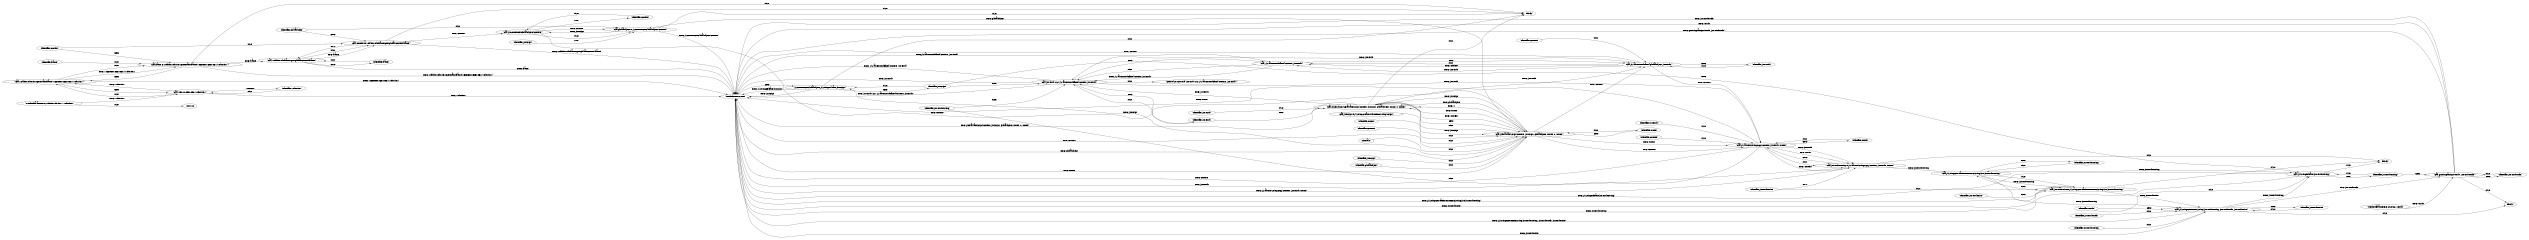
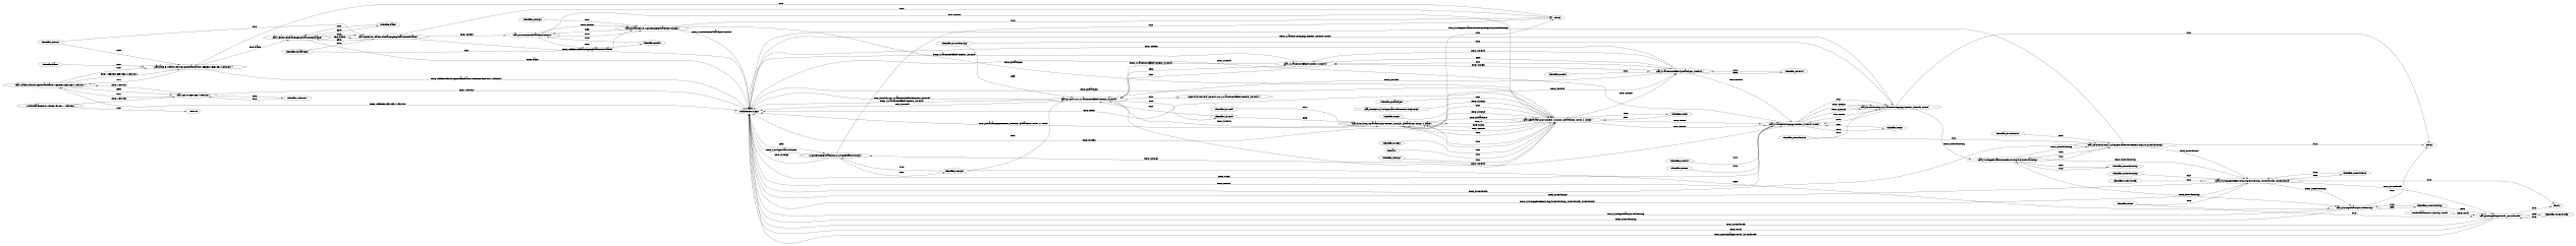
  digraph {
    rankdir=LR
    n1 [label="(Call,webkit_web_view_get_main_frame(WEBKIT_WEB_VIEW(web_view)))"]
    n2 [label="(Call,VIEW_WEB_VIEW(web_view))"]
    n3 [label="(Call,frame = webkit_web_view_get_main_frame(WEBKIT_WEB_VIEW(web_view)))"]
    n4 [label="(MethodReturn,RET)"]
    n5 [label="(Identifier,web_view)"]
    n6 [label="(Call,webkit_web_frame_get_global_context(frame))"]
    n7 [label="(Block,)"]
    n8 [label="(JSContextGetGlobalObject,JSStringRelease(js_script))"]
    n9 [label="(MethodParameterIn,WebKitWebView * web_view)"]
    1000102
    n11 [label="(Call,context = webkit_web_frame_get_global_context(frame))"]
    n12 [label="(Identifier,frame)"]
    n13 [label="(Call,JSContextGetGlobalObject(context))"]
    n14 [label="(Call,globalobject = JSContextGetGlobalObject(context))"]
    n15 [label="(Call,JSEvaluateScript(context, js_script, globalobject, NULL, 0, NULL))"]
    n16 [label="(Identifier,context)"]
    n17 [label="(Call,js_result = JSEvaluateScript(context, js_script, globalobject, NULL, 0, NULL))"]
    n18 [label="(Call,JSValueToStringCopy(context, js_result, NULL))"]
    n19 [label="(Call,JSValueIsUndefined(globalobject, js_result))"]
    n20 [label="(Identifier,NULL)"]
    n21 [label="(Call,js_result && !JSValueIsUndefined(context, js_result))"]
    n22 [label="(Call,js_result_string = JSValueToStringCopy(context, js_result, NULL))"]
    n23 [label="(Identifier,NULL)"]
    n24 [label="(Call,!JSValueIsUndefined(context, js_result))"]
    n25 [label="(Identifier,js_result)"]
    n26 [label="(Identifier,js_script)"]
    n27 [label="(Identifier,js_result)"]
    n28 [label="(ControlStructure,if (js_result && !JSValueIsUndefined(context, js_result)))"]
    n29 [label="(Call,JSStringGetMaximumUTF8CStringSize(js_result_string))"]
    n30 [label="(Block,)"]
    n31 [label="(Call,js_result_size = JSStringGetMaximumUTF8CStringSize(js_result_string))"]
    n32 [label="(Call,JSStringGetUTF8CString(js_result_string, js_result_utf8, js_result_size))"]
    n33 [label="(Call,JSStringRelease(js_result_string))"]
    n34 [label="(Identifier,js_result_string)"]
    n35 [label="(Call,g_string_assign(result, js_result_utf8))"]
    n36 [label="(Block,)"]
    n37 [label="(Identifier,js_result_size)"]
    n38 [label="(Identifier,js_result_string)"]
    n39 [label="(Identifier,js_result_utf8)"]
    n40 [label="(Identifier,frame)"]
    n41 [label="(Identifier,js_result)"]
    n42 [label="(Identifier,js_result_size)"]
    n43 [label="(Identifier,globalobject)"]
    n44 [label="(Call,js_script = JSStringCreateWithUTF8CString(script))"]
    n45 [label="(Identifier,result)"]
    n46 [label="(Identifier,js_result_string)"]
    n47 [label="(Identifier,globalobject)"]
    n48 [label="(Identifier,context)"]
    n49 [label="(Identifier,js_result_string)"]
    n50 [label="(MethodParameterIn,GString *result)"]
    n51 [label="(Identifier,js_script)"]
    n52 [label="(Identifier,NULL)"]
    n53 [label="(Identifier,context)"]
    n54 [label="(Identifier,context)"]
    n55 [label="(Identifier,context)"]
    n56 [label="(Literal,0)"]
    n57 [label="(Identifier,js_result)"]
    n58 [label="(Identifier,js_result_size)"]
    n59 [label="(Identifier,js_result_utf8)"]
    n60 [label="(Identifier,js_script)"]
    n1 -> n2 [label="CFG: "]
    n1 -> n3 [label="AST: "]
    n1 -> n3 [label="DDG: WEBKIT_WEB_VIEW(web_view)"]
    n1 -> n4 [label="DDG: WEBKIT_WEB_VIEW(web_view)"]
    n2 -> n1 [label="AST: "]
    n2 -> n1 [label="DDG: web_view"]
    n2 -> n4 [label="DDG: web_view"]
-   n2 -> n5 [label="WEBKIT: "]
+   n2 -> n5 [label="CFG: "]
    n3 -> n1 [label="CFG: "]
    n3 -> n4 [label="DDG: webkit_web_view_get_main_frame(WEBKIT_WEB_VIEW(web_view))"]
    n3 -> n6 [label="DDG: frame"]
    n3 -> n7 [label="AST: "]
    n4 -> n8 [label="CFG: "]
    n5 -> n2 [label="AST: "]
    n6 -> n4 [label="DDG: frame"]
    n6 -> n11 [label="AST: "]
    n6 -> n11 [label="DDG: frame"]
    n6 -> n12 [label="CFG: "]
    n8 -> n4 [label="DDG: JSStringRelease(js_script)"]
    n8 -> n4 [label="DDG: js_script"]
    n8 -> n7 [label="AST: "]
    n8 -> n26 [label="CFG: "]
    n9 -> n2 [label="DDG: web_view"]
    n9 -> 1000102 [label="AST: "]
    n11 -> n4 [label="DDG: webkit_web_frame_get_global_context(frame)"]
    n11 -> n6 [label="CFG: "]
    n11 -> n7 [label="AST: "]
    n11 -> n13 [label="DDG: context"]
    n12 -> n6 [label="AST: "]
    n13 -> n14 [label="AST: "]
    n13 -> n14 [label="DDG: context"]
    n13 -> n15 [label="DDG: context"]
    n13 -> n16 [label="CFG: "]
    n14 -> n4 [label="DDG: JSContextGetGlobalObject(context)"]
    n14 -> n7 [label="AST: "]
-   n14 -> n13 [label="DDG: js_script"]
+   n14 -> n13 [label="CFG: "]
    n14 -> n15 [label="DDG: globalobject"]
    n15 -> n4 [label="DDG: globalobject"]
    n15 -> n4 [label="DDG: NULL"]
    n15 -> n4 [label="DDG: context"]
    n15 -> n8 [label="DDG: js_script"]
    n15 -> n17 [label="AST: "]
    n15 -> n17 [label="DDG: js_script"]
    n15 -> n17 [label="DDG: globalobject"]
    n15 -> n17 [label="DDG: 0"]
    n15 -> n17 [label="DDG: NULL"]
    n15 -> n17 [label="DDG: context"]
    n15 -> n18 [label="DDG: context"]
    n15 -> n18 [label="DDG: NULL"]
    n15 -> n19 [label="DDG: context"]
    n15 -> n20 [label="CFG: "]
    n16 -> n13 [label="AST: "]
    n17 -> n4 [label="DDG: JSEvaluateScript(context, js_script, globalobject, NULL, 0, NULL)"]
    n17 -> n7 [label="AST: "]
    n17 -> n15 [label="CFG: "]
    n17 -> n19 [label="DDG: js_result"]
    n17 -> n21 [label="DDG: js_result"]
    n18 -> n4 [label="DDG: js_result"]
    n18 -> n4 [label="DDG: NULL"]
    n18 -> n4 [label="DDG: context"]
    n18 -> n22 [label="AST: "]
    n18 -> n22 [label="DDG: context"]
    n18 -> n22 [label="DDG: js_result"]
    n18 -> n22 [label="DDG: NULL"]
    n18 -> n23 [label="CFG: "]
    n19 -> n4 [label="DDG: context"]
    n19 -> n18 [label="DDG: context"]
    n19 -> n21 [label="DDG: js_result"]
    n19 -> n24 [label="AST: "]
    n19 -> n24 [label="DDG: context"]
    n19 -> n24 [label="DDG: js_result"]
    n19 -> n25 [label="CFG: "]
    n20 -> n15 [label="AST: "]
    n21 -> n4 [label="DDG: js_result && !JSValueIsUndefined(context, js_result)"]
    n21 -> n4 [label="DDG: !JSValueIsUndefined(context, js_result)"]
    n21 -> n4 [label="DDG: js_result"]
    n21 -> n18 [label="DDG: js_result"]
    n21 -> n24 [label="CFG: "]
    n21 -> n27 [label="CFG: "]
    n21 -> n28 [label="AST: "]
    n22 -> n4 [label="DDG: JSValueToStringCopy(context, js_result, NULL)"]
    n22 -> n18 [label="CFG: "]
    n22 -> n29 [label="DDG: js_result_string"]
    n22 -> n30 [label="AST: "]
    n23 -> n18 [label="AST: "]
    n24 -> n4 [label="DDG: JSValueIsUndefined(context, js_result)"]
    n24 -> n19 [label="CFG: "]
    n24 -> n21 [label="AST: "]
    n24 -> n21 [label="DDG: JSValueIsUndefined(context, js_result)"]
    n25 -> n19 [label="AST: "]
    n26 -> n8 [label="AST: "]
    n26 -> n21 [label="CFG: "]
    n26 -> n33 [label="CFG: "]
    n27 -> n17 [label="CFG: "]
    n27 -> n21 [label="AST: "]
    n29 -> n31 [label="AST: "]
    n29 -> n31 [label="DDG: js_result_string"]
    n29 -> n32 [label="DDG: js_result_string"]
    n29 -> n33 [label="DDG: js_result_string"]
    n29 -> n34 [label="CFG: "]
    n31 -> n4 [label="DDG: JSStringGetMaximumUTF8CStringSize(js_result_string)"]
    n31 -> n4 [label="DDG: js_result_size"]
    n31 -> n29 [label="CFG: "]
    n31 -> n30 [label="AST: "]
    n31 -> n32 [label="DDG: js_result_size"]
    n32 -> n4 [label="DDG: js_result_size"]
    n32 -> n4 [label="DDG: JSStringGetUTF8CString(js_result_string, js_result_utf8, js_result_size)"]
    n32 -> n33 [label="DDG: js_result_string"]
    n32 -> n35 [label="DDG: js_result_utf8"]
    n32 -> n36 [label="AST: "]
    n32 -> n37 [label="CFG: "]
    n33 -> n4 [label="DDG: JSStringRelease(js_result_string)"]
    n33 -> n4 [label="DDG: js_result_string"]
    n33 -> n30 [label="AST: "]
    n33 -> n38 [label="CFG: "]
    n34 -> n29 [label="AST: "]
    n35 -> n4 [label="DDG: js_result_utf8"]
    n35 -> n4 [label="DDG: result"]
    n35 -> n4 [label="DDG: g_string_assign(result, js_result_utf8)"]
    n35 -> n36 [label="AST: "]
    n35 -> n39 [label="CFG: "]
    n37 -> n32 [label="AST: "]
    n38 -> n33 [label="AST: "]
    n38 -> n35 [label="CFG: "]
    n39 -> n35 [label="AST: "]
    n40 -> n3 [label="AST: "]
    n41 -> n17 [label="AST: "]
    n42 -> n22 [label="CFG: "]
    n42 -> n31 [label="AST: "]
    n43 -> n15 [label="AST: "]
    n44 -> n15 [label="DDG: js_script"]
    n45 -> n32 [label="CFG: "]
-   n45 -> n33 [label="AST: "]
+   n45 -> n35 [label="AST: "]
    n46 -> n21 [label="CFG: "]
    n46 -> n22 [label="AST: "]
    n47 -> n11 [label="CFG: "]
    n47 -> n14 [label="AST: "]
    n48 -> n18 [label="AST: "]
    n49 -> n32 [label="AST: "]
    n50 -> n35 [label="DDG: result"]
    n51 -> n14 [label="CFG: "]
    n52 -> n15 [label="AST: "]
    n53 -> n15 [label="AST: "]
    n54 -> n3 [label="CFG: "]
    n54 -> n11 [label="AST: "]
    n55 -> n19 [label="AST: "]
    n56 -> n15 [label="AST: "]
    n57 -> n18 [label="AST: "]
    n58 -> n31 [label="CFG: "]
    n59 -> n32 [label="AST: "]
    n60 -> n15 [label="AST: "]
  }
